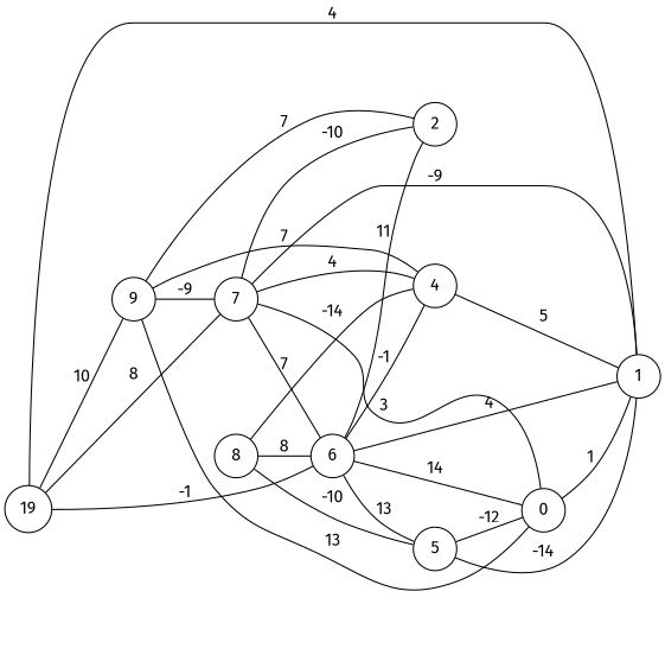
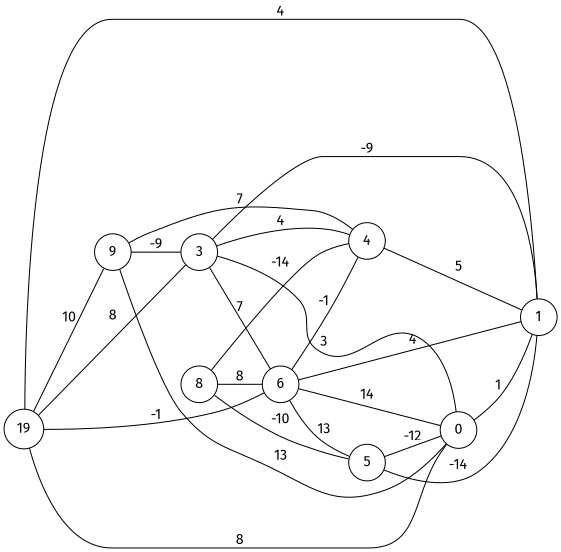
  graph {
    fontname="Fira Sans"
    rankdir=LR
    node [fontname="Fira Sans" shape=circle]
    edge [fontname="Fira Sans"]
    n1 [label=19]
    1
    n3 [label=0]
    6
-   7
+   7 [label=3]
    9
-   2
    4
    5
    8
    n1 -- 1 [label=4]
+   n1 -- n3 [label=8]
    n1 -- 6 [label=-1]
    n1 -- 7 [label=8]
    n1 -- 9 [label=10]
    n3 -- 1 [label=1]
    6 -- 1 [label=4]
    6 -- n3 [label=14]
-   6 -- 2 [label=11]
    6 -- 4 [label=-1]
    6 -- 5 [label=13]
    7 -- 1 [label=-9]
    7 -- n3 [label=3]
    7 -- 6 [label=7]
-   7 -- 2 [label=-10]
    7 -- 4 [label=4]
    9 -- n3 [label=13]
    9 -- 7 [label=-9]
-   9 -- 2 [label=7]
    9 -- 4 [label=7]
    4 -- 1 [label=5]
    5 -- 1 [label=-14]
    5 -- n3 [label=-12]
    8 -- 6 [label=8]
    8 -- 4 [label=-14]
    8 -- 5 [label=-10]
  }
